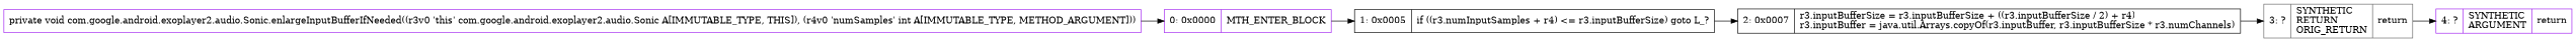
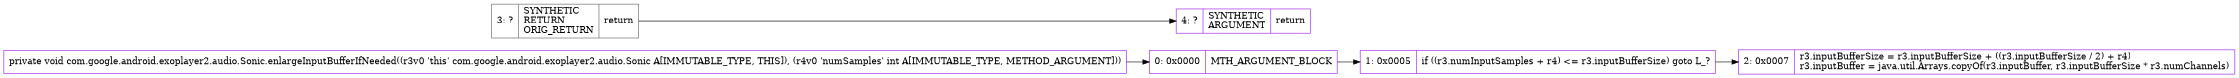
  digraph {
    rankdir=LR
    node [color=purple shape=record]
    edge [style=solid]
-   n1 [label="{0\:\ 0x0000|MTH_ENTER_BLOCK\l}"]
-   n2 [color=black label="{1\:\ 0x0005|if ((r3.numInputSamples + r4) \<= r3.inputBufferSize) goto L_?\l}"]
-   n3 [color=black label="{2\:\ 0x0007|r3.inputBufferSize = r3.inputBufferSize + ((r3.inputBufferSize \/ 2) + r4)\lr3.inputBuffer = java.util.Arrays.copyOf(r3.inputBuffer, r3.inputBufferSize * r3.numChannels)\l}"]
+   n1 [label="{0\:\ 0x0000|MTH_ARGUMENT_BLOCK\l}"]
+   n2 [label="{1\:\ 0x0005|if ((r3.numInputSamples + r4) \<= r3.inputBufferSize) goto L_?\l}"]
+   n3 [label="{2\:\ 0x0007|r3.inputBufferSize = r3.inputBufferSize + ((r3.inputBufferSize \/ 2) + r4)\lr3.inputBuffer = java.util.Arrays.copyOf(r3.inputBuffer, r3.inputBufferSize * r3.numChannels)\l}"]
    n4 [color=gray40 label="{3\:\ ?|SYNTHETIC\lRETURN\lORIG_RETURN\l|return\l}"]
    n5 [label="{4\:\ ?|SYNTHETIC\lARGUMENT\l|return\l}"]
    n6 [label="{private void com.google.android.exoplayer2.audio.Sonic.enlargeInputBufferIfNeeded((r3v0 'this' com.google.android.exoplayer2.audio.Sonic A[IMMUTABLE_TYPE, THIS]), (r4v0 'numSamples' int A[IMMUTABLE_TYPE, METHOD_ARGUMENT])) }"]
    n1 -> n2
    n2 -> n3
-   n3 -> n4
    n4 -> n5
    n6 -> n1
  }
